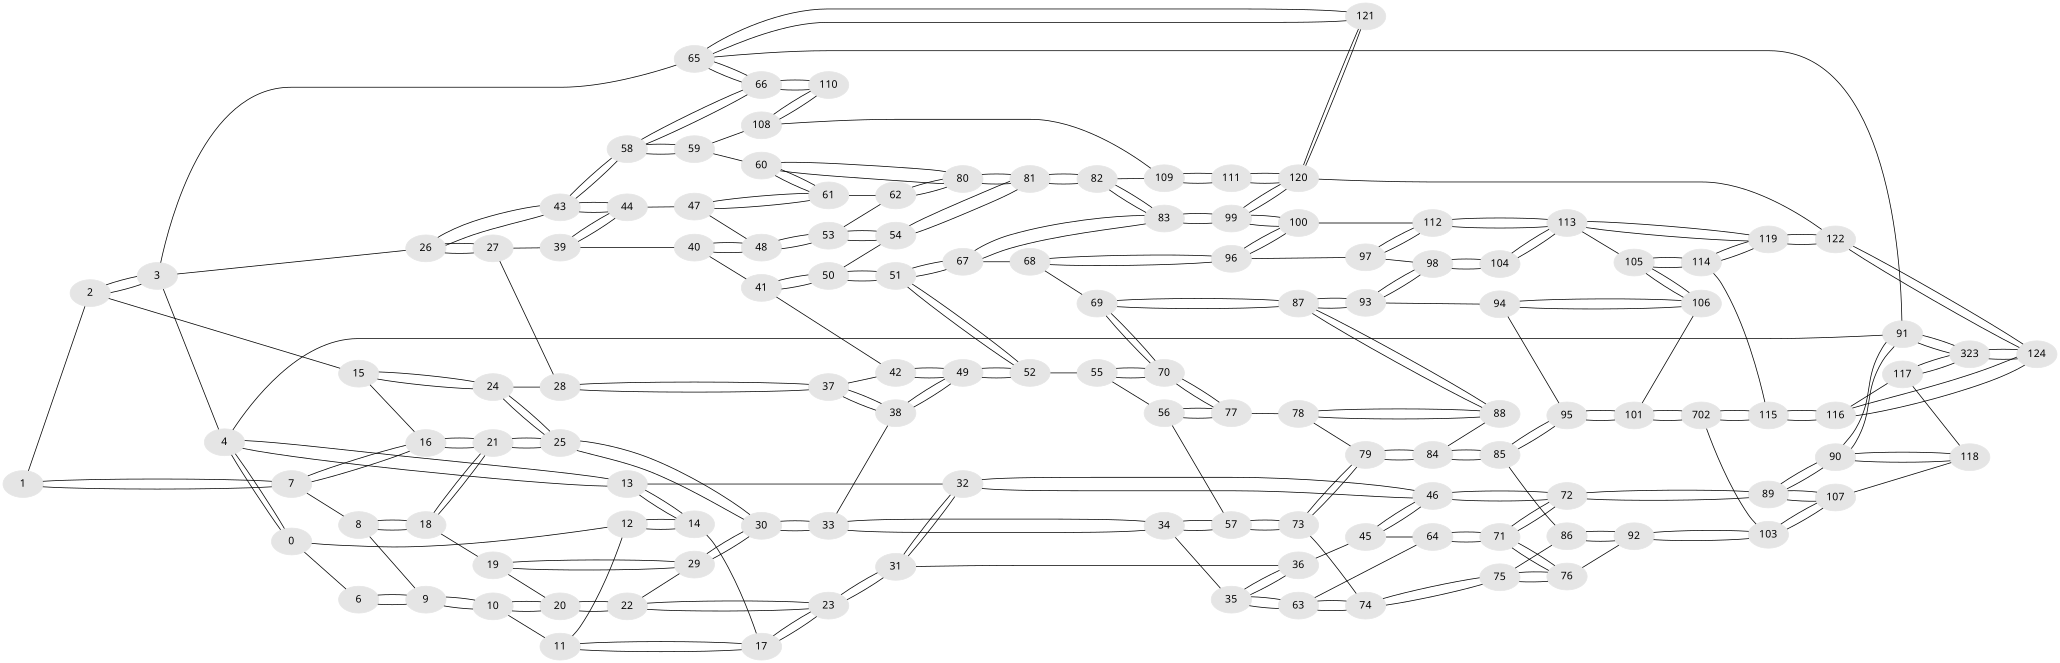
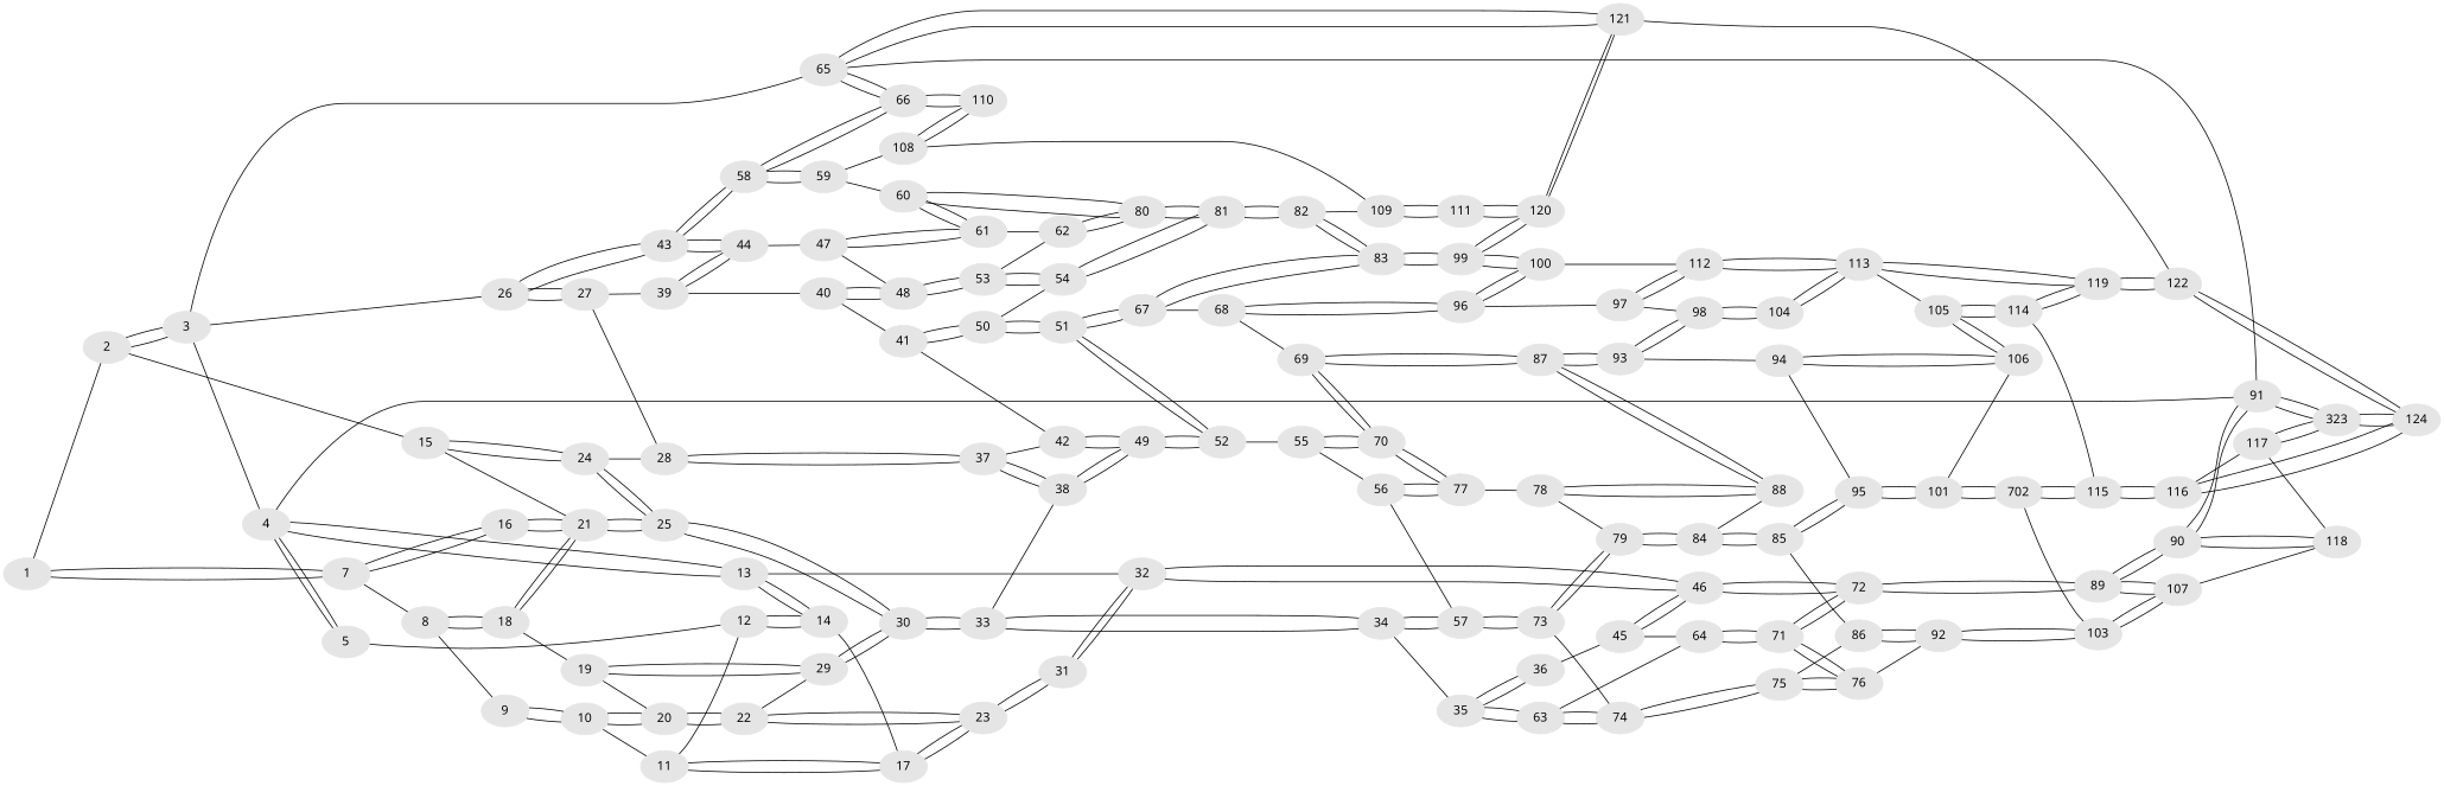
  graph {
    fontname="Noto Sans"
    rankdir=LR
    node [color=gray90 fontname="Noto Sans" style=filled]
    edge [fontname="Noto Sans"]
    1
    2
    7
    3
    15
    8
    16
    4
    26
    65
    24
-   5 [label=0]
+   5
    13
    91
    27
    43
    66
    121
-   6
    12
    14
    32
    n23 [label=323]
    9
    10
    18
    21
    19
    11
    20
    17
    22
    23
    46
    25
    28
    31
    29
    30
    36
    37
    33
    39
    44
    58
    40
    38
    42
    34
    45
    72
    35
    57
    49
    63
    73
    64
    74
    52
    41
    48
    47
    50
    53
    51
    54
    59
    61
    71
    89
    62
    55
    67
    81
    68
    83
    56
    70
    80
    82
    77
    78
    79
    60
    108
    110
    109
    75
    76
    122
    69
    96
    99
    87
    97
    100
    88
    93
    92
    90
    107
    84
    86
    103
    85
    111
    120
    95
    101
    94
    98
    118
    124
    106
    104
    n116 [label=702]
    112
    113
    115
    116
    105
    114
    119
    117
    1 -- 2
    1 -- 7
    1 -- 7
    2 -- 3
    2 -- 3
    2 -- 15
    7 -- 8
    7 -- 16
    7 -- 16
    3 -- 4
    3 -- 26
    3 -- 65
-   15 -- 16
+   15 -- 21
    15 -- 24
    15 -- 24
    8 -- 9
    8 -- 18
    8 -- 18
    16 -- 21
    16 -- 21
    4 -- 5
    4 -- 5
    4 -- 13
    4 -- 13
    4 -- 91
    26 -- 27
    26 -- 27
    26 -- 43
    26 -- 43
    65 -- 91
    65 -- 66
    65 -- 66
    65 -- 121
    65 -- 121
    24 -- 25
    24 -- 25
    24 -- 28
-   5 -- 6
    5 -- 12
    13 -- 14
    13 -- 14
    13 -- 32
    91 -- n23
    91 -- n23
    27 -- 28
    27 -- 39
    43 -- 44
    43 -- 44
    43 -- 58
    43 -- 58
    66 -- 110
    66 -- 110
-   120 -- 122
-   6 -- 9
-   6 -- 9
+   121 -- 122
    12 -- 14
    12 -- 14
    14 -- 17
    32 -- 46
    32 -- 46
    n23 -- 124
    n23 -- 124
    9 -- 10
    9 -- 10
    10 -- 11
    10 -- 20
    10 -- 20
    18 -- 21
    18 -- 21
    18 -- 19
    21 -- 25
    21 -- 25
    19 -- 20
    19 -- 29
    19 -- 29
    11 -- 12
    11 -- 17
    11 -- 17
    20 -- 22
    20 -- 22
    17 -- 23
    17 -- 23
    22 -- 23
    22 -- 23
    22 -- 29
    23 -- 31
    23 -- 31
    46 -- 72
    46 -- 72
    25 -- 30
    25 -- 30
    28 -- 37
    28 -- 37
    31 -- 32
    31 -- 32
-   31 -- 36
    29 -- 30
    29 -- 30
    30 -- 33
    30 -- 33
    36 -- 45
    37 -- 38
    37 -- 38
    37 -- 42
    33 -- 38
    33 -- 34
    33 -- 34
    39 -- 44
    39 -- 44
    39 -- 40
    44 -- 47
    58 -- 66
    58 -- 66
    58 -- 59
    58 -- 59
    40 -- 41
    40 -- 48
    40 -- 48
    38 -- 49
    38 -- 49
    42 -- 49
    42 -- 49
    34 -- 35
    34 -- 57
    34 -- 57
    45 -- 46
    45 -- 46
    45 -- 64
    72 -- 89
    72 -- 89
    35 -- 36
    35 -- 36
    35 -- 63
    35 -- 63
    57 -- 73
    57 -- 73
    49 -- 52
    49 -- 52
    63 -- 64
    63 -- 74
    63 -- 74
    73 -- 74
    73 -- 79
    73 -- 79
    64 -- 71
    64 -- 71
    74 -- 75
    74 -- 75
    52 -- 55
    41 -- 42
    41 -- 50
    41 -- 50
    48 -- 53
    48 -- 53
    47 -- 48
    47 -- 61
    47 -- 61
    50 -- 51
    50 -- 51
    50 -- 54
    53 -- 54
    53 -- 54
    53 -- 62
    51 -- 52
    51 -- 52
    51 -- 67
    51 -- 67
    54 -- 81
    54 -- 81
    59 -- 60
    59 -- 108
    61 -- 62
    71 -- 72
    71 -- 72
    71 -- 76
    71 -- 76
    89 -- 90
    89 -- 90
    89 -- 107
    89 -- 107
    62 -- 80
    62 -- 80
    55 -- 56
    55 -- 70
    55 -- 70
    67 -- 68
    67 -- 83
    67 -- 83
    81 -- 82
    81 -- 82
    68 -- 69
    68 -- 96
    68 -- 96
    83 -- 99
    83 -- 99
    56 -- 57
    56 -- 77
    56 -- 77
    70 -- 77
    70 -- 77
    80 -- 81
    80 -- 81
    82 -- 83
    82 -- 83
    82 -- 109
    77 -- 78
    78 -- 79
    78 -- 88
    78 -- 88
    79 -- 84
    79 -- 84
    60 -- 61
    60 -- 61
    60 -- 80
    60 -- 80
    108 -- 110
    108 -- 110
    108 -- 109
    109 -- 111
    109 -- 111
    75 -- 76
    75 -- 76
    75 -- 86
    76 -- 92
    122 -- 124
    122 -- 124
    69 -- 70
    69 -- 70
    69 -- 87
    69 -- 87
    96 -- 97
    96 -- 100
    96 -- 100
    99 -- 100
    99 -- 100
    99 -- 120
    99 -- 120
    87 -- 88
    87 -- 88
    87 -- 93
    87 -- 93
    97 -- 98
    97 -- 112
    97 -- 112
    100 -- 112
    93 -- 94
    93 -- 98
    93 -- 98
    92 -- 103
    92 -- 103
    90 -- 91
    90 -- 91
    90 -- 118
    90 -- 118
    107 -- 118
    84 -- 88
    84 -- 85
    84 -- 85
    86 -- 92
    86 -- 92
    103 -- 107
    103 -- 107
    85 -- 86
    85 -- 95
    85 -- 95
    111 -- 120
    111 -- 120
    120 -- 121
    120 -- 121
    95 -- 101
    95 -- 101
    101 -- 106
    101 -- n116
    101 -- n116
    94 -- 95
    94 -- 106
    94 -- 106
    98 -- 104
    98 -- 104
    104 -- 113
    104 -- 113
    n116 -- 103
    n116 -- 115
    n116 -- 115
    112 -- 113
    112 -- 113
    113 -- 105
    113 -- 119
    113 -- 119
    115 -- 116
    115 -- 116
    116 -- 124
    116 -- 124
    116 -- 117
    105 -- 106
    105 -- 106
    105 -- 114
    105 -- 114
    114 -- 115
    114 -- 119
    114 -- 119
    119 -- 122
    119 -- 122
    117 -- n23
    117 -- n23
    117 -- 118
  }
